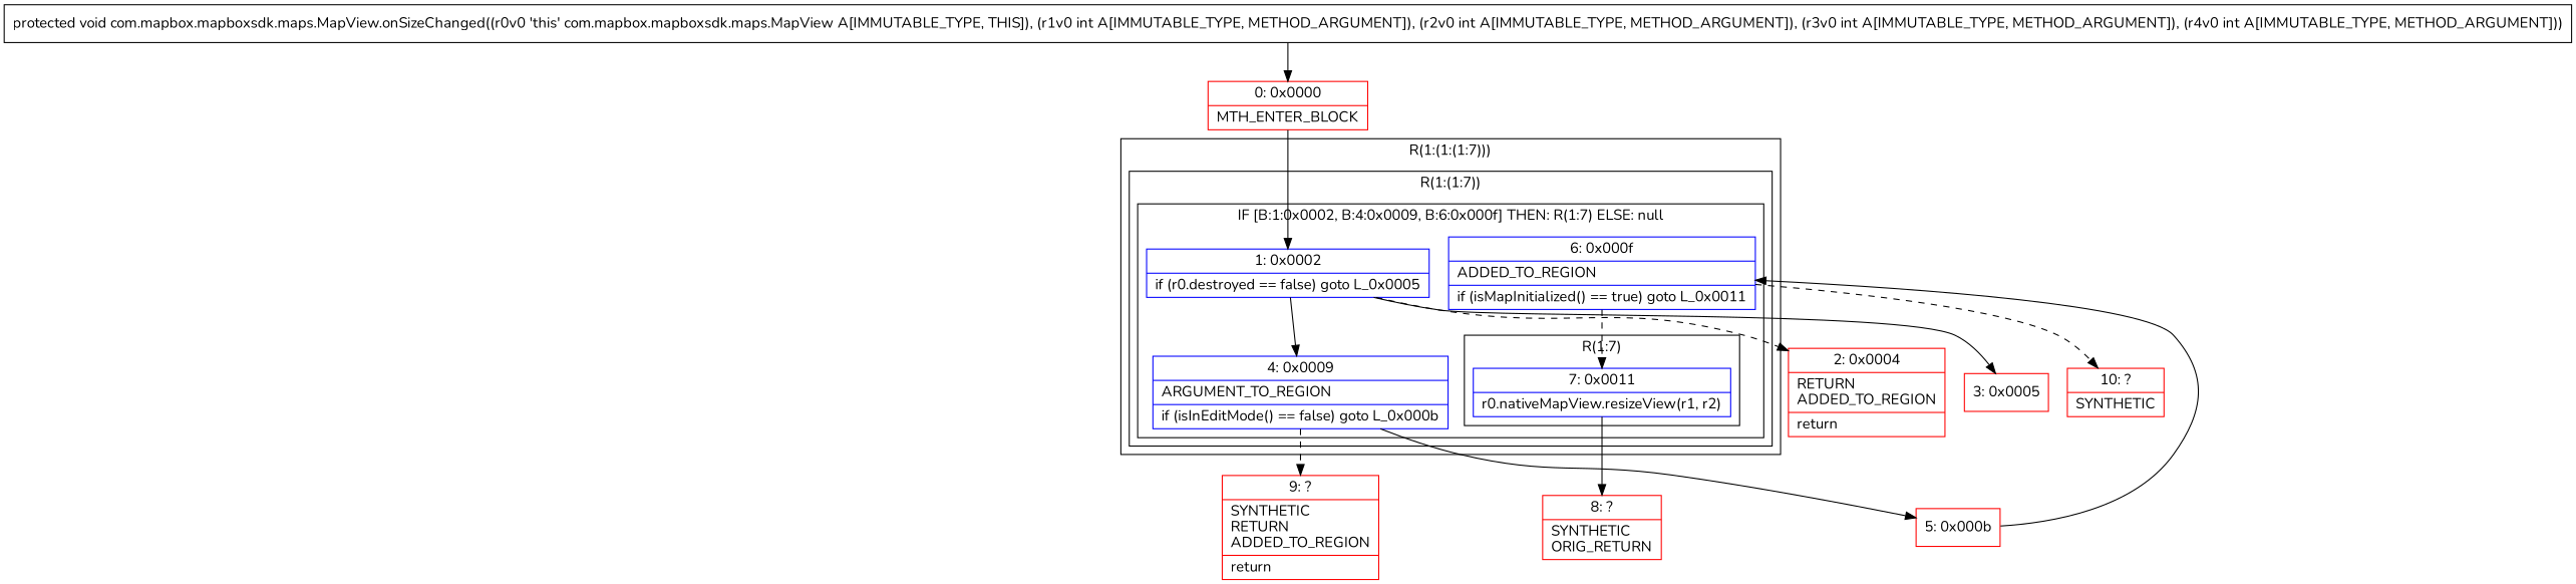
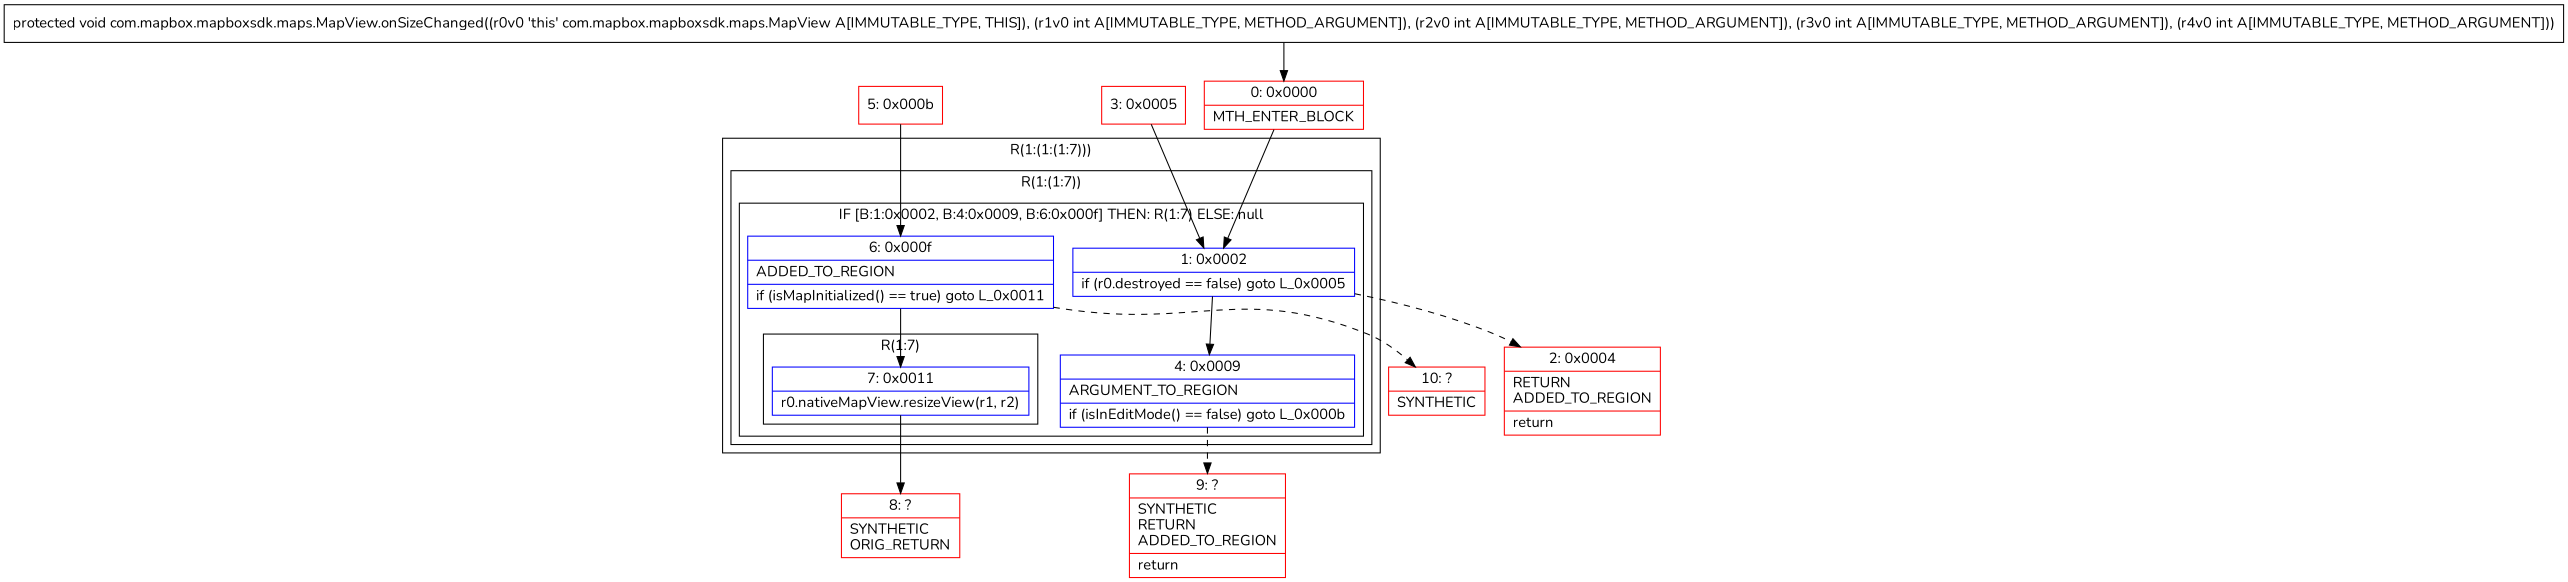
  digraph {
    fontname=Nunito
    node [color=red fontname=Nunito shape=record]
    edge [fontname=Nunito]
    n1 [color=blue label="{7\:\ 0x0011|r0.nativeMapView.resizeView(r1, r2)\l}"]
    n2 [color=blue label="{1\:\ 0x0002|if (r0.destroyed == false) goto L_0x0005\l}"]
    n3 [color=blue label="{4\:\ 0x0009|ARGUMENT_TO_REGION\l|if (isInEditMode() == false) goto L_0x000b\l}"]
    n4 [color=blue label="{6\:\ 0x000f|ADDED_TO_REGION\l|if (isMapInitialized() == true) goto L_0x0011\l}"]
    n5 [label="{8\:\ ?|SYNTHETIC\lORIG_RETURN\l}"]
    n6 [label="{2\:\ 0x0004|RETURN\lADDED_TO_REGION\l|return\l}"]
    n7 [label="{3\:\ 0x0005}"]
    n8 [label="{5\:\ 0x000b}"]
    n9 [label="{9\:\ ?|SYNTHETIC\lRETURN\lADDED_TO_REGION\l|return\l}"]
    n10 [label="{10\:\ ?|SYNTHETIC\l}"]
    n11 [label="{0\:\ 0x0000|MTH_ENTER_BLOCK\l}"]
    n12 [label="{protected void com.mapbox.mapboxsdk.maps.MapView.onSizeChanged((r0v0 'this' com.mapbox.mapboxsdk.maps.MapView A[IMMUTABLE_TYPE, THIS]), (r1v0 int A[IMMUTABLE_TYPE, METHOD_ARGUMENT]), (r2v0 int A[IMMUTABLE_TYPE, METHOD_ARGUMENT]), (r3v0 int A[IMMUTABLE_TYPE, METHOD_ARGUMENT]), (r4v0 int A[IMMUTABLE_TYPE, METHOD_ARGUMENT])) }" color=""]
    subgraph cluster_1 {
      label="R(1:(1:(1:7)))"
      subgraph cluster_2 {
        label="R(1:(1:7))"
        subgraph cluster_3 {
          label="IF [B:1:0x0002, B:4:0x0009, B:6:0x000f] THEN: R(1:7) ELSE: null"
          n2
          n3
          n4
          subgraph cluster_4 {
            label="R(1:7)"
            n1
          }
        }
      }
    }
    n1 -> n5
    n2 -> n3
    n2 -> n6 [style=dashed]
-   n2 -> n7
-   n3 -> n8
+   n7 -> n2
    n3 -> n9 [style=dashed]
-   n4 -> n1 [style=dashed]
+   n4 -> n1
    n4 -> n10 [style=dashed]
    n8 -> n4
    n11 -> n2
    n12 -> n11
  }
